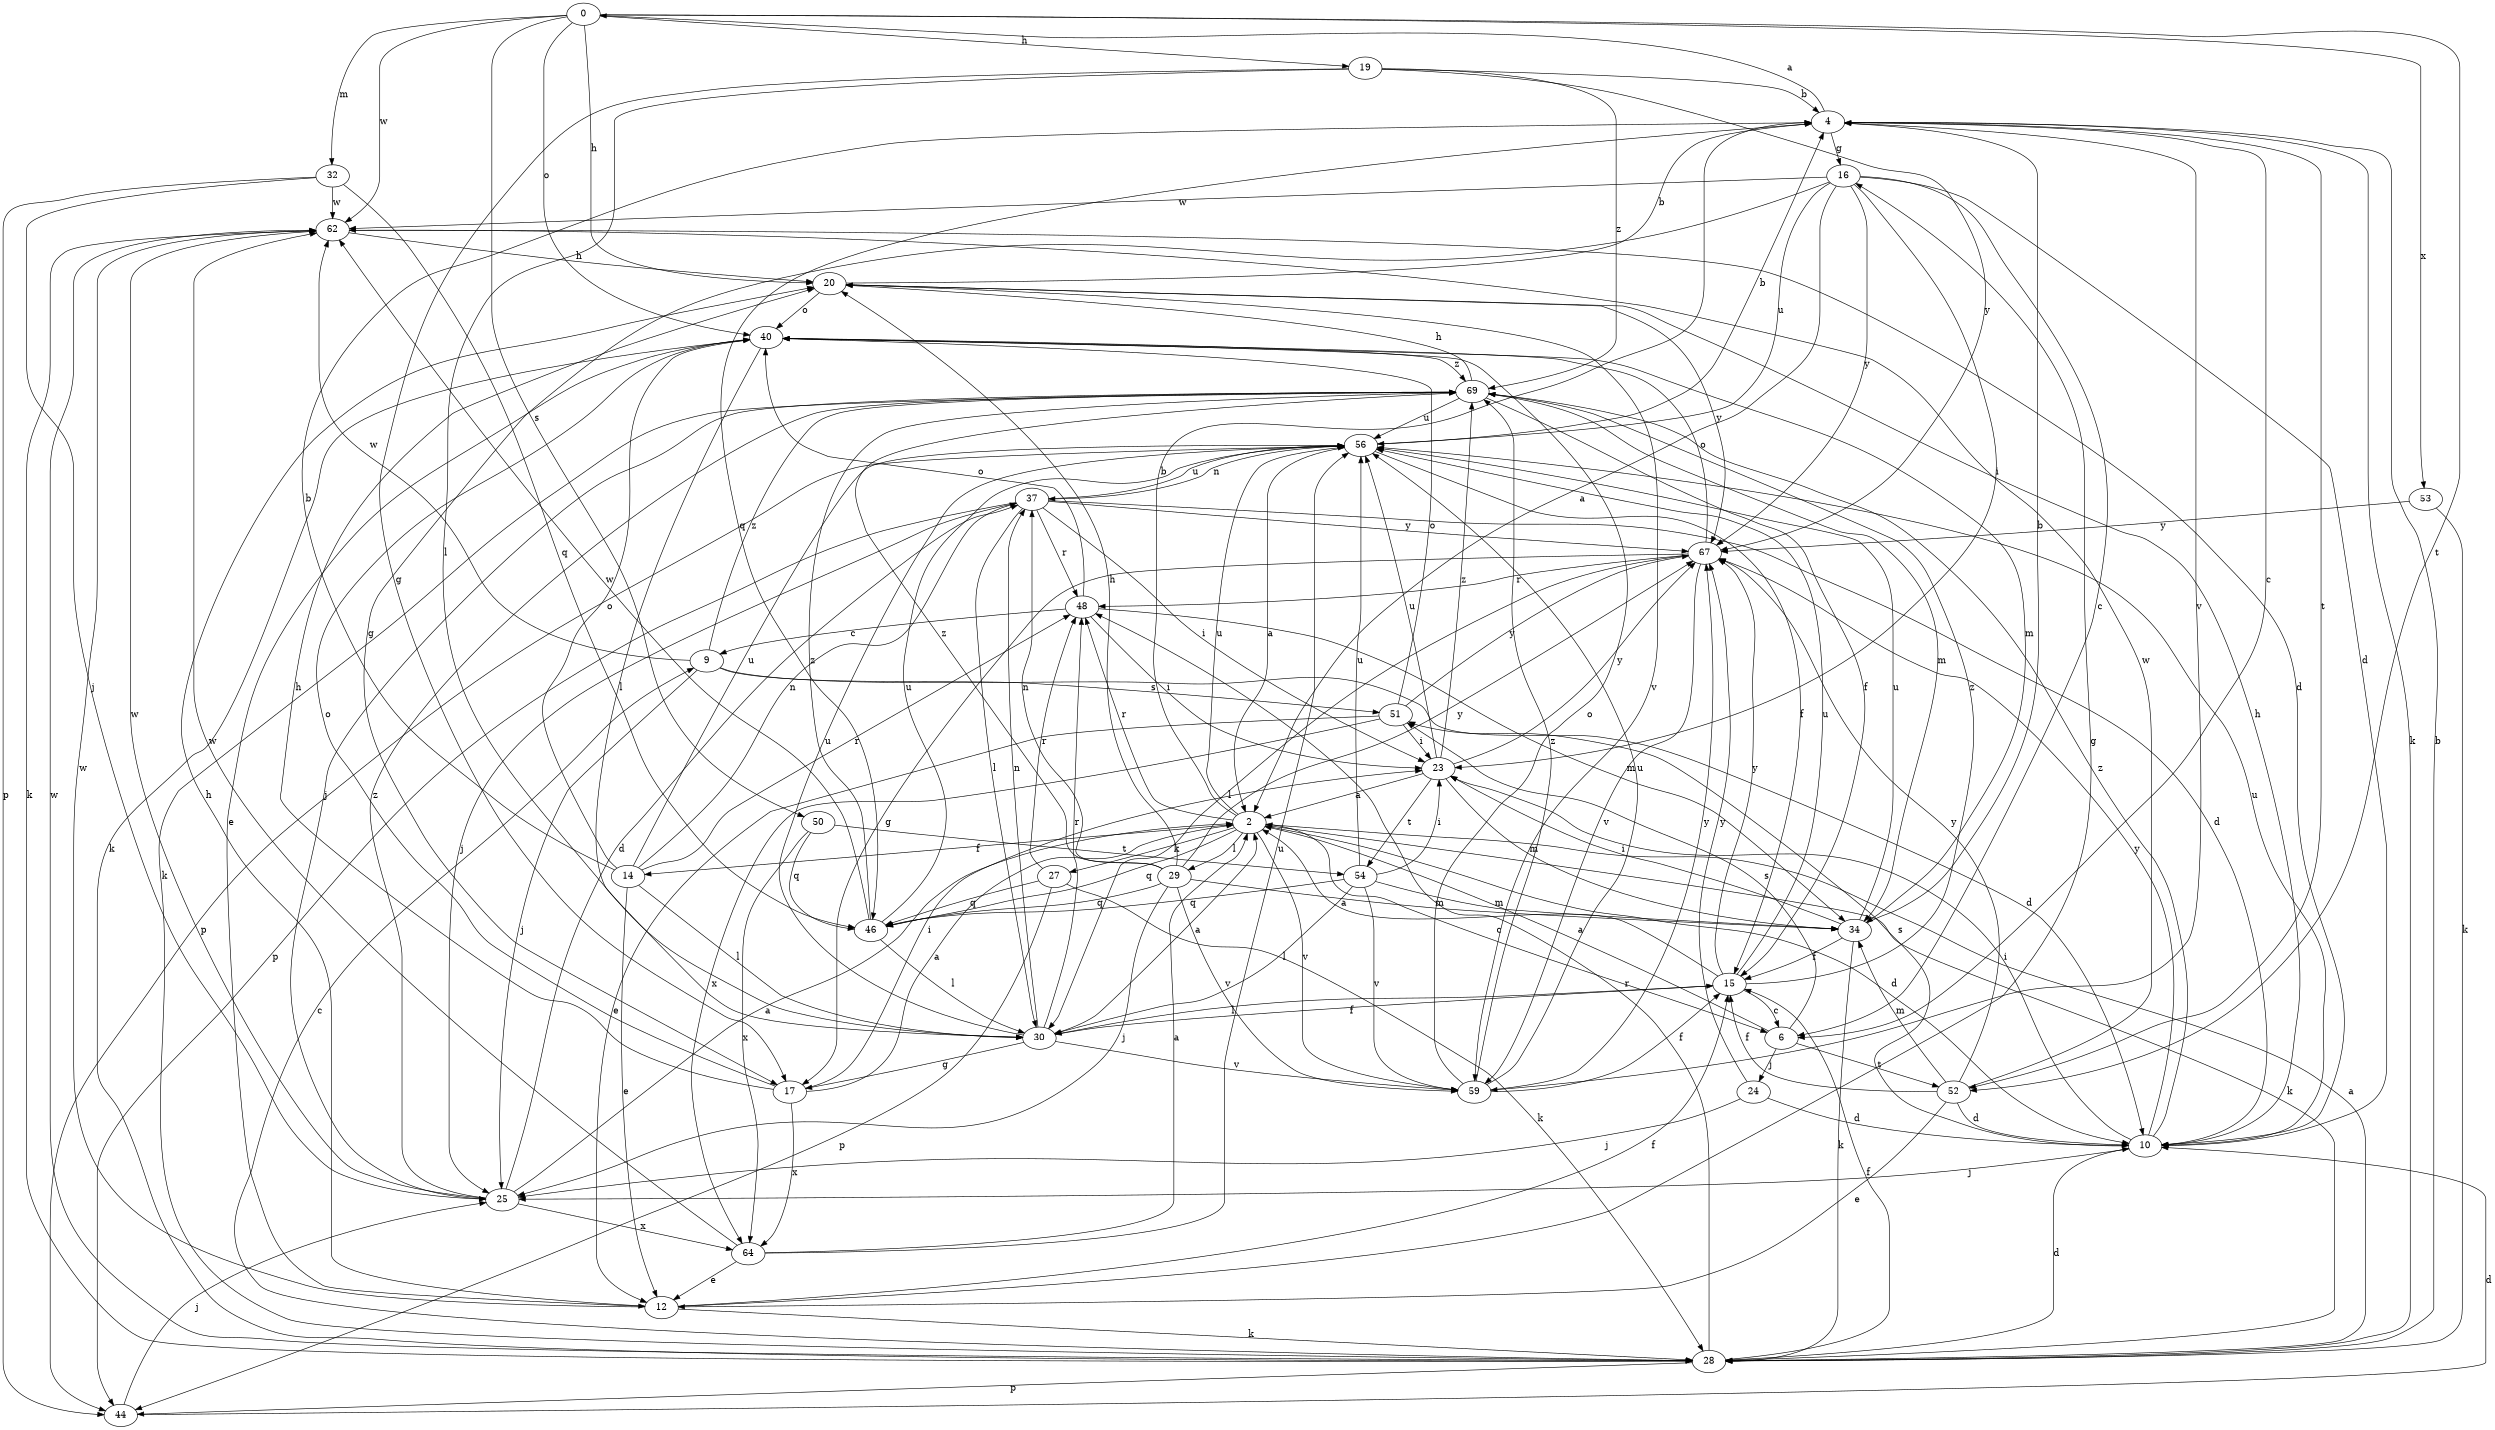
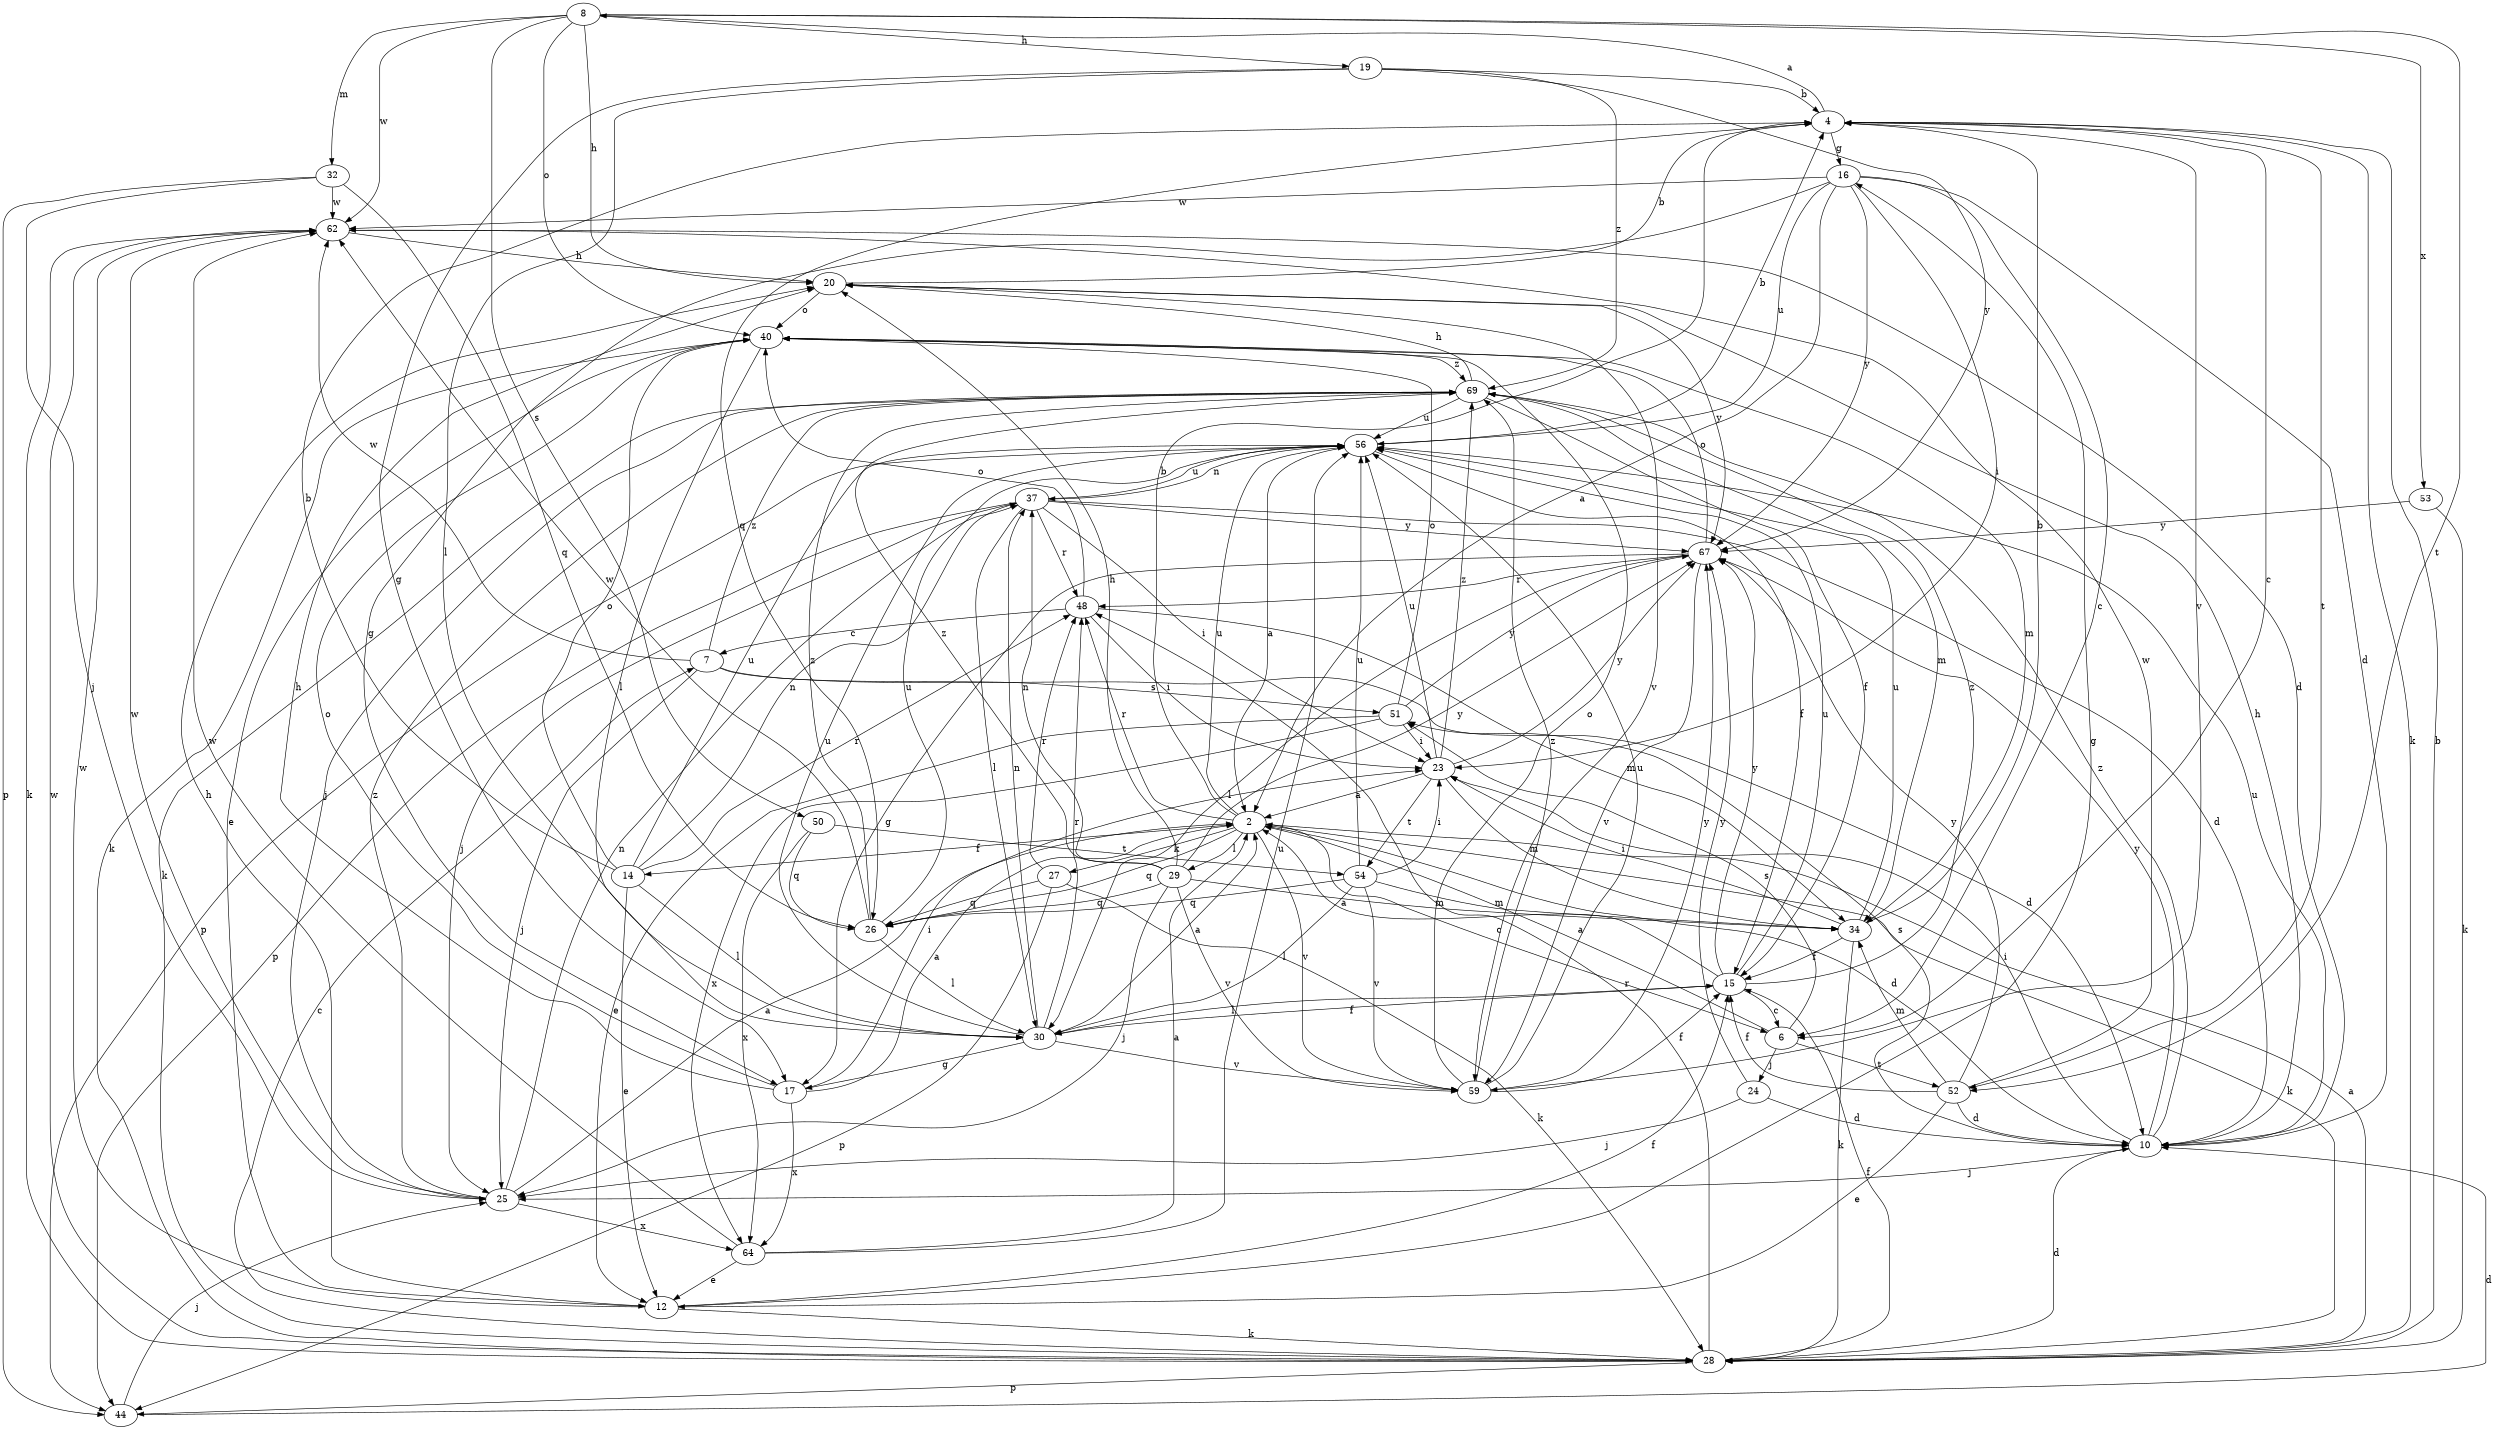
  strict digraph {
-   0
+   0 [label=8]
    19
    20
    32
    40
    50
    52
    62
    n9 [label=53]
    4
    69
    67
    30
    17
    59
-   46
+   46 [label=26]
    25
    44
    28
    12
    34
    64
    54
    10
    15
    2
    6
    14
    27
    29
    48
    n32 [label=56]
    16
    24
    51
    n36 [label=23]
    37
-   7 [label=9]
+   7
    0 -> 19 [label=h]
    0 -> 20 [label=h]
    0 -> 32 [label=m]
    0 -> 40 [label=o]
    0 -> 50 [label=s]
    0 -> 52 [label=t]
    0 -> 62 [label=w]
    0 -> n9 [label=x]
    19 -> 4 [label=b]
    19 -> 69 [label=z]
    19 -> 67 [label=y]
    19 -> 30 [label=l]
    19 -> 17 [label=g]
    20 -> 40 [label=o]
    20 -> 4 [label=b]
    20 -> 67 [label=y]
    20 -> 59 [label=v]
    32 -> 62 [label=w]
    32 -> 46 [label=q]
    32 -> 25 [label=j]
    32 -> 44 [label=p]
    40 -> 69 [label=z]
    40 -> 30 [label=l]
    40 -> 28 [label=k]
    40 -> 12 [label=e]
    40 -> 34 [label=m]
    50 -> 46 [label=q]
    50 -> 64 [label=x]
    50 -> 54 [label=t]
    52 -> 62 [label=w]
    52 -> 67 [label=y]
    52 -> 12 [label=e]
    52 -> 34 [label=m]
    52 -> 10 [label=d]
    52 -> 15 [label=f]
    62 -> 20 [label=h]
    62 -> 28 [label=k]
    62 -> 10 [label=d]
    n9 -> 67 [label=y]
    n9 -> 28 [label=k]
    4 -> 0 [label=a]
    4 -> 52 [label=t]
    4 -> 59 [label=v]
    4 -> 46 [label=q]
    4 -> 28 [label=k]
    4 -> 6 [label=c]
    4 -> 16 [label=g]
    69 -> 20 [label=h]
    69 -> 25 [label=j]
    69 -> 28 [label=k]
    69 -> 34 [label=m]
    69 -> 15 [label=f]
    69 -> n32 [label=u]
    67 -> 40 [label=o]
    67 -> 30 [label=l]
    67 -> 17 [label=g]
    67 -> 59 [label=v]
    67 -> 48 [label=r]
    30 -> 17 [label=g]
    30 -> 59 [label=v]
    30 -> 15 [label=f]
    30 -> 2 [label=a]
    30 -> 48 [label=r]
    30 -> n32 [label=u]
    30 -> 37 [label=n]
    17 -> 20 [label=h]
    17 -> 40 [label=o]
    17 -> 64 [label=x]
    17 -> 2 [label=a]
    17 -> n36 [label=i]
    59 -> 40 [label=o]
    59 -> 69 [label=z]
    59 -> 67 [label=y]
    59 -> 15 [label=f]
    59 -> n32 [label=u]
    46 -> 62 [label=w]
    46 -> 69 [label=z]
    46 -> 30 [label=l]
    46 -> n32 [label=u]
    25 -> 62 [label=w]
    25 -> 69 [label=z]
    25 -> 64 [label=x]
    25 -> 2 [label=a]
-   25 -> 37 [label=d]
+   25 -> 37 [label=n]
    44 -> 25 [label=j]
    44 -> 10 [label=d]
    28 -> 62 [label=w]
    28 -> 4 [label=b]
    28 -> 44 [label=p]
    28 -> 10 [label=d]
    28 -> 15 [label=f]
    28 -> 2 [label=a]
    28 -> 48 [label=r]
    28 -> 7 [label=c]
    12 -> 20 [label=h]
    12 -> 62 [label=w]
    12 -> 28 [label=k]
    12 -> 15 [label=f]
    12 -> 16 [label=g]
    34 -> 4 [label=b]
    34 -> 28 [label=k]
    34 -> 15 [label=f]
    34 -> n32 [label=u]
    34 -> n36 [label=i]
    64 -> 62 [label=w]
    64 -> 12 [label=e]
    64 -> 2 [label=a]
    64 -> n32 [label=u]
    54 -> 30 [label=l]
    54 -> 59 [label=v]
    54 -> 46 [label=q]
    54 -> 34 [label=m]
    54 -> n32 [label=u]
    54 -> n36 [label=i]
    10 -> 20 [label=h]
    10 -> 69 [label=z]
    10 -> 67 [label=y]
    10 -> 25 [label=j]
    10 -> n32 [label=u]
    10 -> 51 [label=s]
    10 -> n36 [label=i]
    15 -> 69 [label=z]
    15 -> 67 [label=y]
    15 -> 30 [label=l]
    15 -> 2 [label=a]
    15 -> 6 [label=c]
    15 -> n32 [label=u]
    2 -> 4 [label=b]
    2 -> 59 [label=v]
    2 -> 46 [label=q]
    2 -> 28 [label=k]
    2 -> 10 [label=d]
    2 -> 6 [label=c]
    2 -> 14 [label=f]
    2 -> 27 [label=k]
    2 -> 29 [label=l]
    2 -> 48 [label=r]
    2 -> n32 [label=u]
    6 -> 52 [label=t]
    6 -> 2 [label=a]
    6 -> 24 [label=j]
    6 -> 51 [label=s]
    14 -> 40 [label=o]
    14 -> 4 [label=b]
    14 -> 30 [label=l]
    14 -> 12 [label=e]
    14 -> 48 [label=r]
    14 -> n32 [label=u]
    14 -> 37 [label=n]
    27 -> 46 [label=q]
    27 -> 44 [label=p]
    27 -> 28 [label=k]
    27 -> 48 [label=r]
    29 -> 20 [label=h]
    29 -> 69 [label=z]
    29 -> 67 [label=y]
    29 -> 59 [label=v]
    29 -> 46 [label=q]
    29 -> 25 [label=j]
    29 -> 34 [label=m]
    29 -> 37 [label=n]
    48 -> 40 [label=o]
    48 -> 34 [label=m]
    48 -> n36 [label=i]
    48 -> 7 [label=c]
    n32 -> 4 [label=b]
    n32 -> 44 [label=p]
    n32 -> 15 [label=f]
    n32 -> 2 [label=a]
    n32 -> 37 [label=n]
    16 -> 62 [label=w]
    16 -> 67 [label=y]
    16 -> 17 [label=g]
    16 -> 10 [label=d]
    16 -> 2 [label=a]
    16 -> 6 [label=c]
    16 -> n32 [label=u]
    16 -> n36 [label=i]
    24 -> 67 [label=y]
    24 -> 25 [label=j]
    24 -> 10 [label=d]
    51 -> 40 [label=o]
    51 -> 67 [label=y]
    51 -> 12 [label=e]
    51 -> 64 [label=x]
    51 -> n36 [label=i]
    n36 -> 69 [label=z]
    n36 -> 67 [label=y]
    n36 -> 34 [label=m]
    n36 -> 54 [label=t]
    n36 -> 2 [label=a]
    n36 -> n32 [label=u]
    37 -> 67 [label=y]
    37 -> 30 [label=l]
    37 -> 25 [label=j]
    37 -> 44 [label=p]
    37 -> 10 [label=d]
    37 -> 48 [label=r]
    37 -> n32 [label=u]
    37 -> n36 [label=i]
    7 -> 62 [label=w]
    7 -> 69 [label=z]
    7 -> 25 [label=j]
    7 -> 10 [label=d]
    7 -> 51 [label=s]
  }
